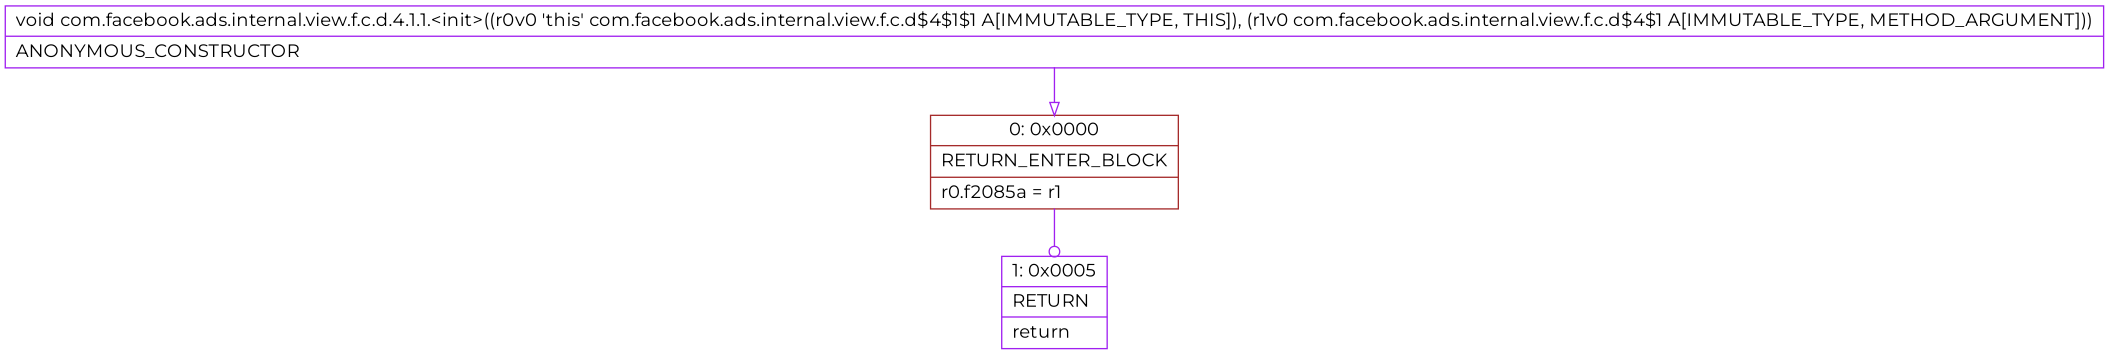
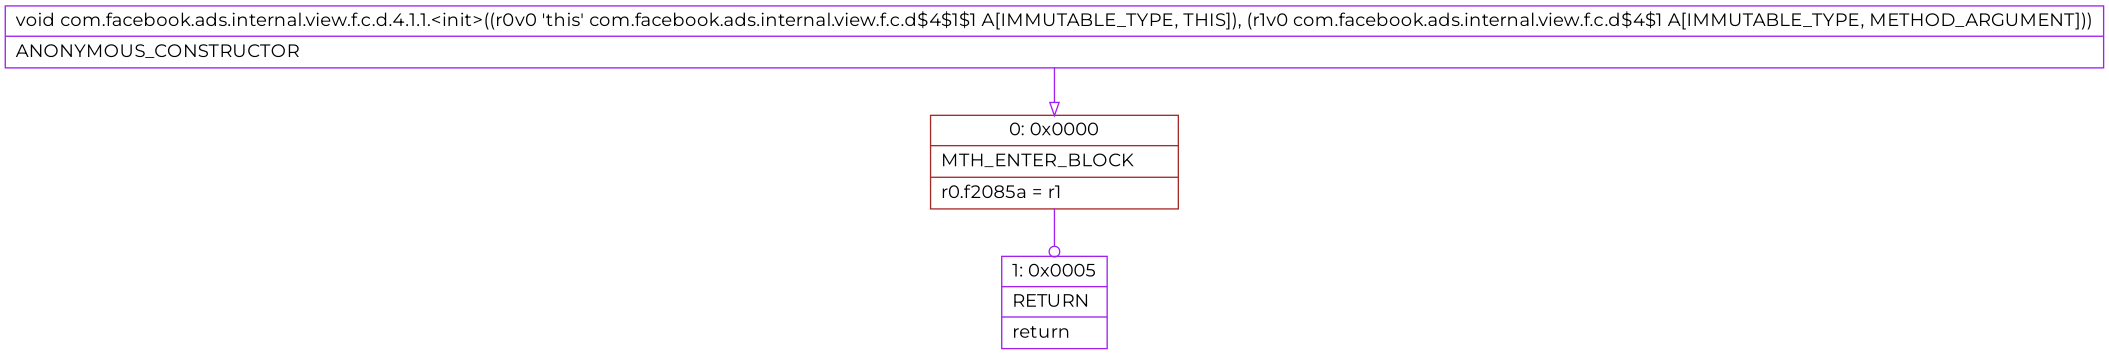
  digraph {
    fontname=Montserrat
    node [shape=record color=purple fontname=Montserrat]
    edge [color=purple fontname=Montserrat]
-   n1 [label="{0\:\ 0x0000|RETURN_ENTER_BLOCK\l|r0.f2085a = r1\l}" color=brown]
+   n1 [label="{0\:\ 0x0000|MTH_ENTER_BLOCK\l|r0.f2085a = r1\l}" color=brown]
    n2 [label="{1\:\ 0x0005|RETURN\l|return\l}"]
    n3 [label="{void com.facebook.ads.internal.view.f.c.d.4.1.1.\<init\>((r0v0 'this' com.facebook.ads.internal.view.f.c.d$4$1$1 A[IMMUTABLE_TYPE, THIS]), (r1v0 com.facebook.ads.internal.view.f.c.d$4$1 A[IMMUTABLE_TYPE, METHOD_ARGUMENT]))  | ANONYMOUS_CONSTRUCTOR\l}"]
    n1 -> n2 [arrowhead=odot]
    n3 -> n1 [arrowhead=onormal]
  }
